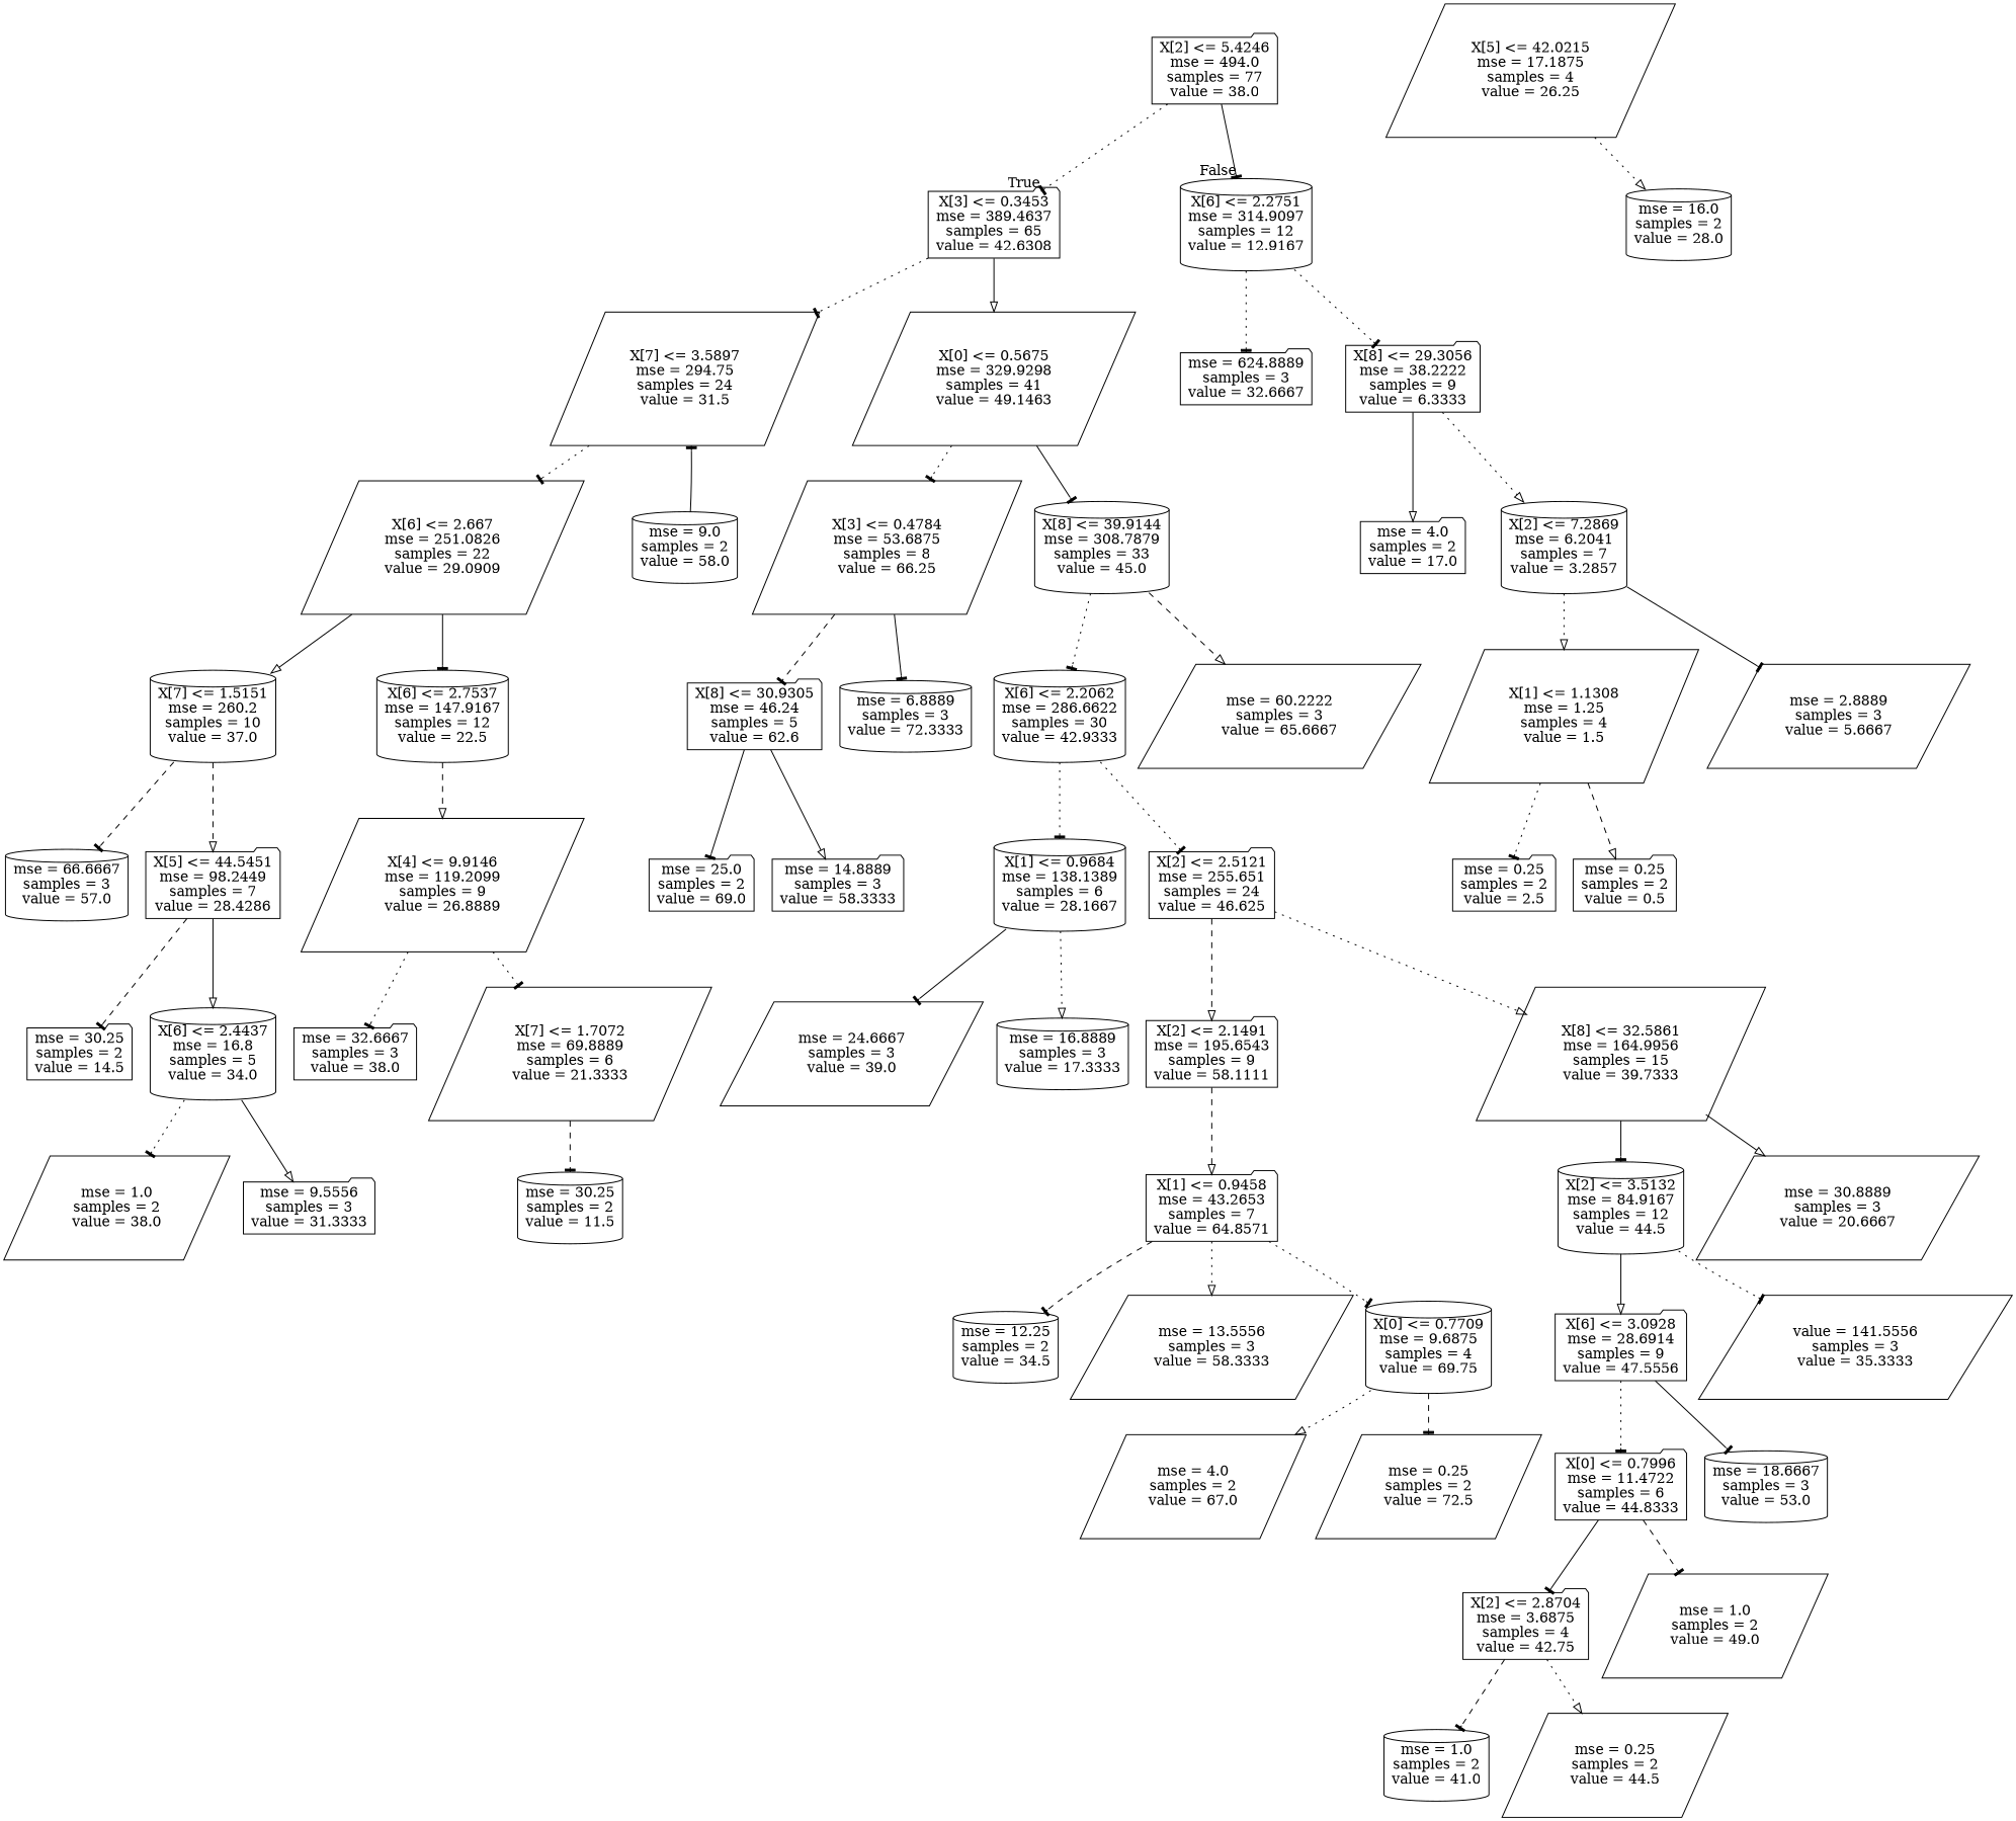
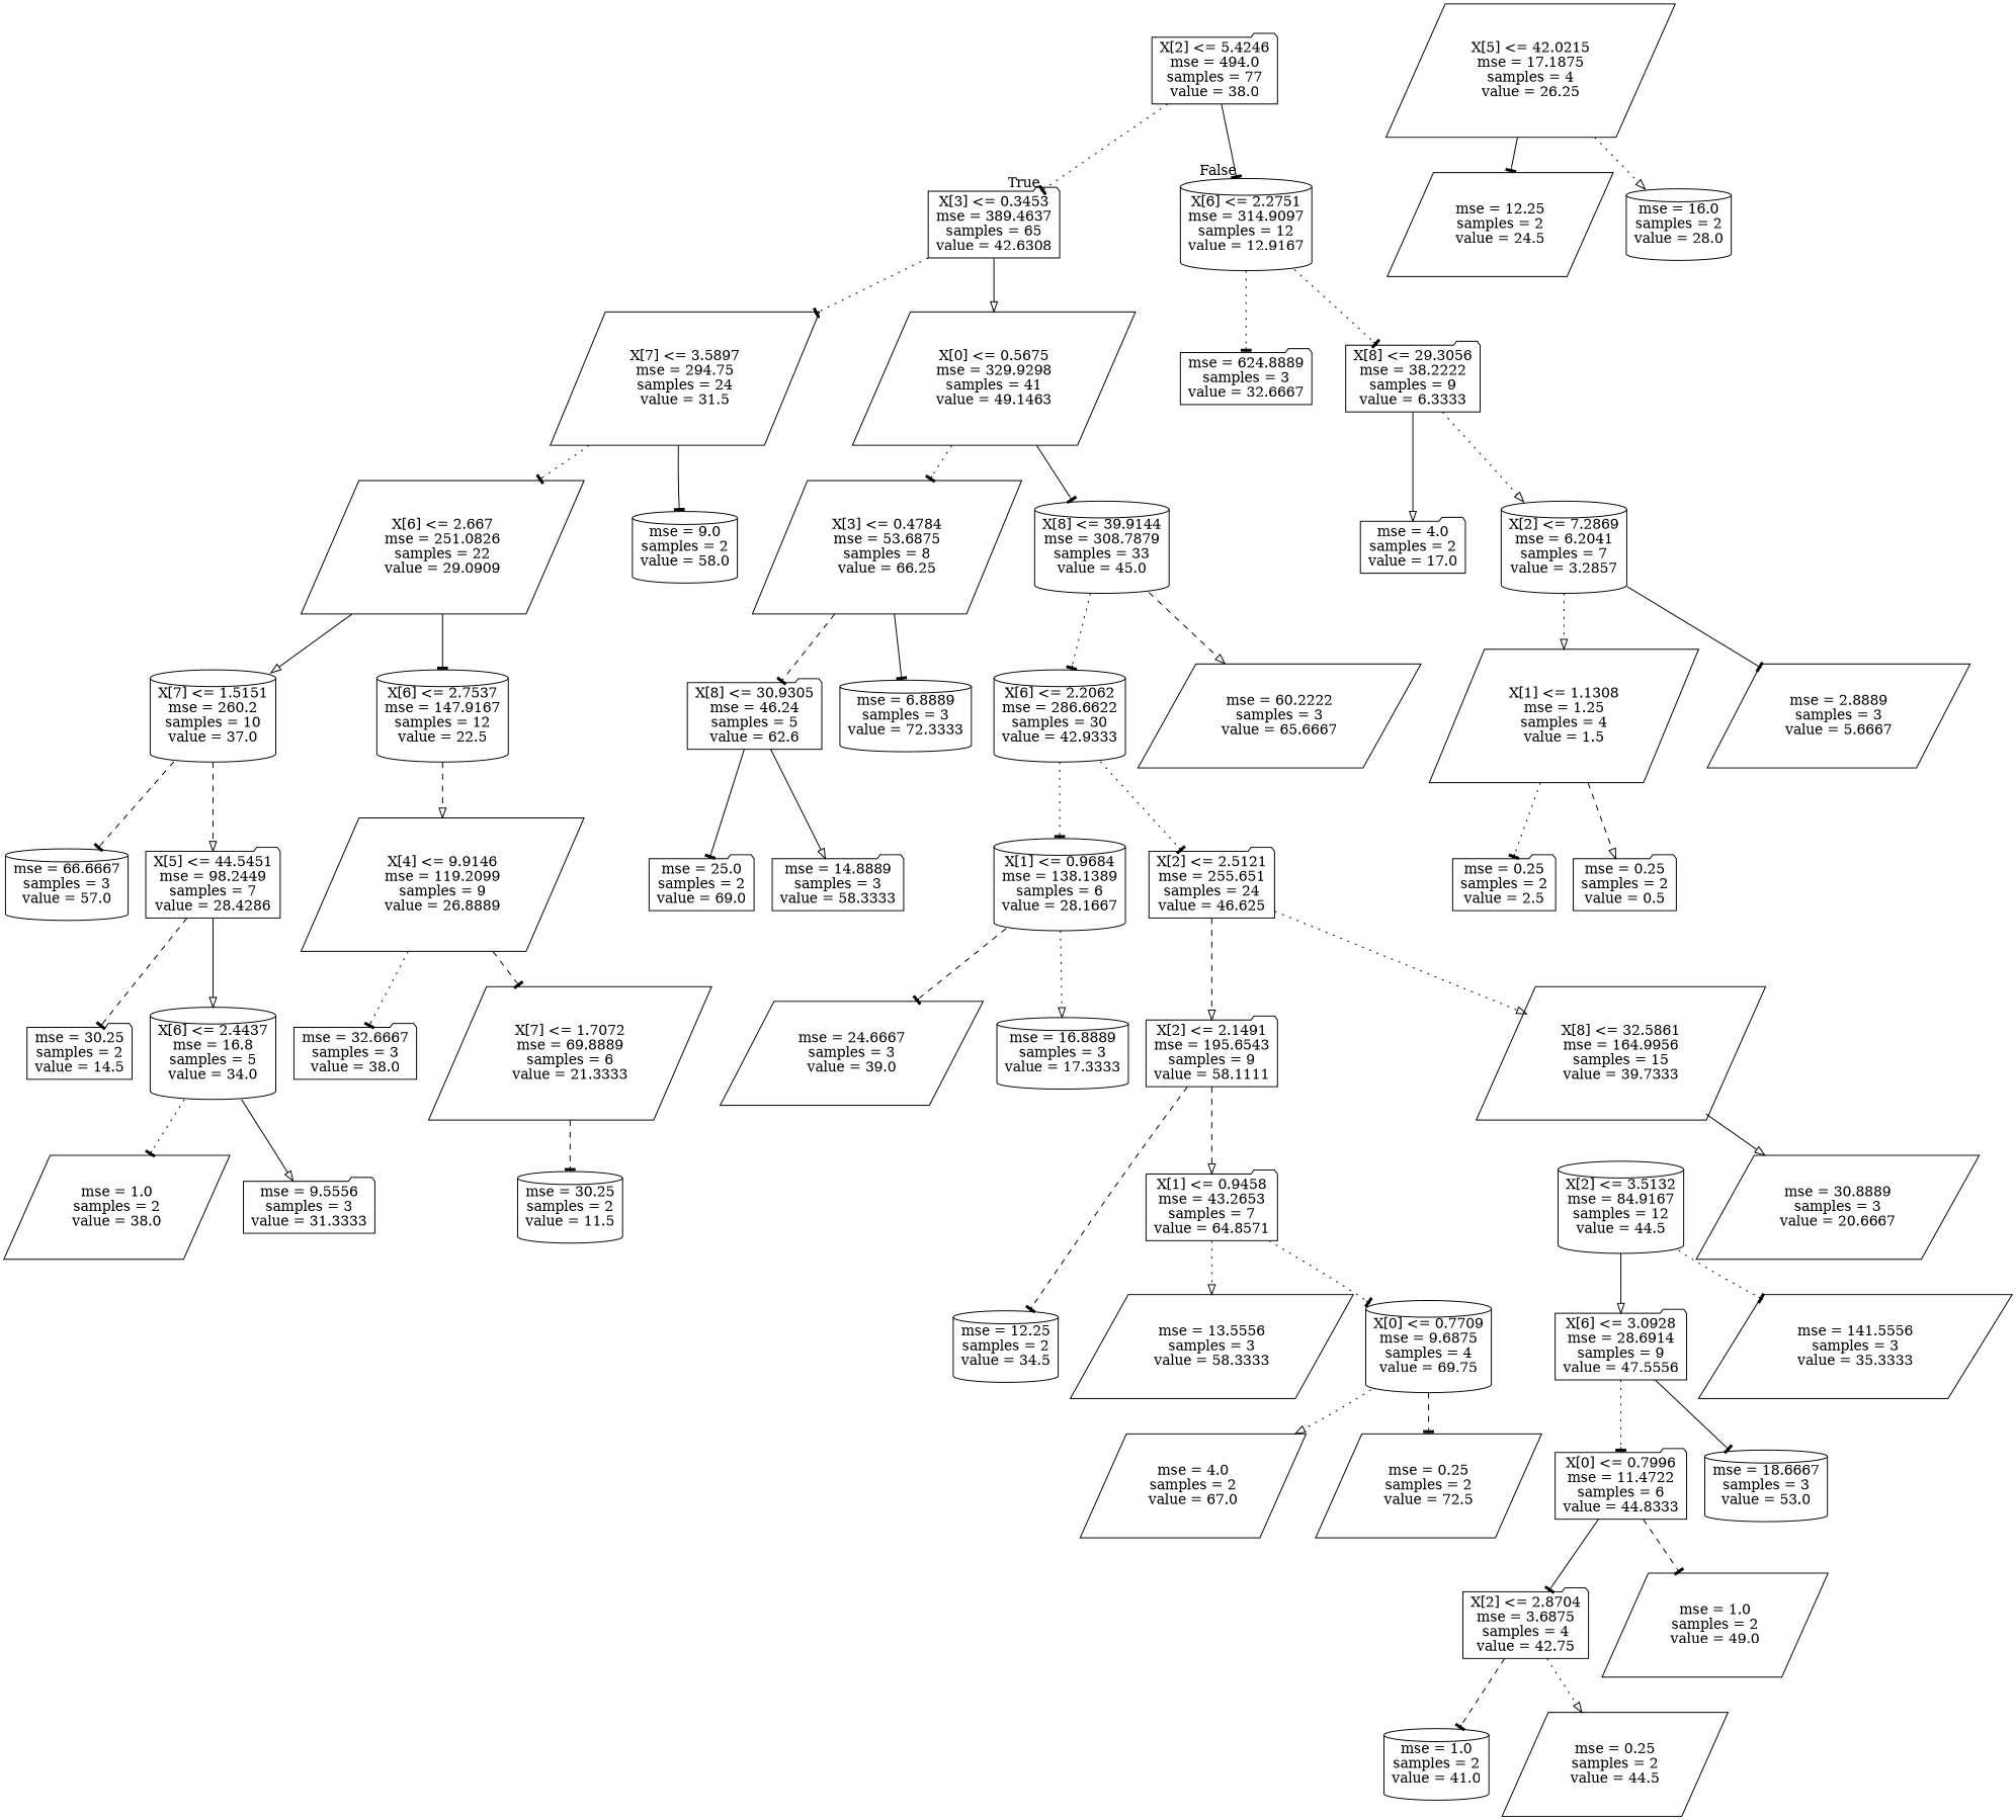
  digraph {
    node [shape=parallelogram]
    edge [arrowhead=tee style=dotted]
    n1 [label="X[2] <= 5.4246\nmse = 494.0\nsamples = 77\nvalue = 38.0" shape=folder]
    n2 [label="X[3] <= 0.3453\nmse = 389.4637\nsamples = 65\nvalue = 42.6308" shape=folder]
    n3 [label="X[6] <= 2.2751\nmse = 314.9097\nsamples = 12\nvalue = 12.9167" shape=cylinder]
    n4 [label="X[7] <= 3.5897\nmse = 294.75\nsamples = 24\nvalue = 31.5"]
    n5 [label="X[0] <= 0.5675\nmse = 329.9298\nsamples = 41\nvalue = 49.1463"]
    n6 [label="mse = 624.8889\nsamples = 3\nvalue = 32.6667" shape=folder]
    n7 [label="X[8] <= 29.3056\nmse = 38.2222\nsamples = 9\nvalue = 6.3333" shape=folder]
    n8 [label="X[6] <= 2.667\nmse = 251.0826\nsamples = 22\nvalue = 29.0909"]
    n9 [label="mse = 9.0\nsamples = 2\nvalue = 58.0" shape=cylinder]
    n10 [label="X[3] <= 0.4784\nmse = 53.6875\nsamples = 8\nvalue = 66.25"]
    n11 [label="X[8] <= 39.9144\nmse = 308.7879\nsamples = 33\nvalue = 45.0" shape=cylinder]
    n12 [label="X[7] <= 1.5151\nmse = 260.2\nsamples = 10\nvalue = 37.0" shape=cylinder]
    n13 [label="X[6] <= 2.7537\nmse = 147.9167\nsamples = 12\nvalue = 22.5" shape=cylinder]
    n14 [label="mse = 66.6667\nsamples = 3\nvalue = 57.0" shape=cylinder]
    n15 [label="X[5] <= 44.5451\nmse = 98.2449\nsamples = 7\nvalue = 28.4286" shape=folder]
    n16 [label="X[4] <= 9.9146\nmse = 119.2099\nsamples = 9\nvalue = 26.8889"]
    n17 [label="mse = 30.25\nsamples = 2\nvalue = 14.5" shape=folder]
    n18 [label="X[6] <= 2.4437\nmse = 16.8\nsamples = 5\nvalue = 34.0" shape=cylinder]
    n19 [label="mse = 1.0\nsamples = 2\nvalue = 38.0"]
    n20 [label="mse = 9.5556\nsamples = 3\nvalue = 31.3333" shape=folder]
    n21 [label="mse = 32.6667\nsamples = 3\nvalue = 38.0" shape=folder]
    n22 [label="X[7] <= 1.7072\nmse = 69.8889\nsamples = 6\nvalue = 21.3333"]
    n23 [label="mse = 30.25\nsamples = 2\nvalue = 11.5" shape=cylinder]
    n24 [label="X[5] <= 42.0215\nmse = 17.1875\nsamples = 4\nvalue = 26.25"]
+   n25 [label="mse = 12.25\nsamples = 2\nvalue = 24.5"]
    n26 [label="mse = 16.0\nsamples = 2\nvalue = 28.0" shape=cylinder]
    n27 [label="X[8] <= 30.9305\nmse = 46.24\nsamples = 5\nvalue = 62.6" shape=folder]
    n28 [label="mse = 6.8889\nsamples = 3\nvalue = 72.3333" shape=cylinder]
    n29 [label="X[6] <= 2.2062\nmse = 286.6622\nsamples = 30\nvalue = 42.9333" shape=cylinder]
    n30 [label="mse = 60.2222\nsamples = 3\nvalue = 65.6667"]
    n31 [label="mse = 25.0\nsamples = 2\nvalue = 69.0" shape=folder]
    n32 [label="mse = 14.8889\nsamples = 3\nvalue = 58.3333" shape=folder]
    n33 [label="X[1] <= 0.9684\nmse = 138.1389\nsamples = 6\nvalue = 28.1667" shape=cylinder]
    n34 [label="X[2] <= 2.5121\nmse = 255.651\nsamples = 24\nvalue = 46.625" shape=folder]
    n35 [label="mse = 24.6667\nsamples = 3\nvalue = 39.0"]
    n36 [label="mse = 16.8889\nsamples = 3\nvalue = 17.3333" shape=cylinder]
    n37 [label="X[2] <= 2.1491\nmse = 195.6543\nsamples = 9\nvalue = 58.1111" shape=folder]
    n38 [label="X[8] <= 32.5861\nmse = 164.9956\nsamples = 15\nvalue = 39.7333"]
    n39 [label="mse = 12.25\nsamples = 2\nvalue = 34.5" shape=cylinder]
    n40 [label="X[1] <= 0.9458\nmse = 43.2653\nsamples = 7\nvalue = 64.8571" shape=folder]
    n41 [label="X[2] <= 3.5132\nmse = 84.9167\nsamples = 12\nvalue = 44.5" shape=cylinder]
    n42 [label="mse = 30.8889\nsamples = 3\nvalue = 20.6667"]
    n43 [label="mse = 13.5556\nsamples = 3\nvalue = 58.3333"]
    n44 [label="X[0] <= 0.7709\nmse = 9.6875\nsamples = 4\nvalue = 69.75" shape=cylinder]
    n45 [label="mse = 4.0\nsamples = 2\nvalue = 67.0"]
    n46 [label="mse = 0.25\nsamples = 2\nvalue = 72.5"]
    n47 [label="X[6] <= 3.0928\nmse = 28.6914\nsamples = 9\nvalue = 47.5556" shape=folder]
-   n48 [label="value = 141.5556\nsamples = 3\nvalue = 35.3333"]
+   n48 [label="mse = 141.5556\nsamples = 3\nvalue = 35.3333"]
    n49 [label="X[0] <= 0.7996\nmse = 11.4722\nsamples = 6\nvalue = 44.8333" shape=folder]
    n50 [label="mse = 18.6667\nsamples = 3\nvalue = 53.0" shape=cylinder]
    n51 [label="X[2] <= 2.8704\nmse = 3.6875\nsamples = 4\nvalue = 42.75" shape=folder]
    n52 [label="mse = 1.0\nsamples = 2\nvalue = 49.0"]
    n53 [label="mse = 1.0\nsamples = 2\nvalue = 41.0" shape=cylinder]
    n54 [label="mse = 0.25\nsamples = 2\nvalue = 44.5"]
    n55 [label="mse = 4.0\nsamples = 2\nvalue = 17.0" shape=folder]
    n56 [label="X[2] <= 7.2869\nmse = 6.2041\nsamples = 7\nvalue = 3.2857" shape=cylinder]
    n57 [label="X[1] <= 1.1308\nmse = 1.25\nsamples = 4\nvalue = 1.5"]
    n58 [label="mse = 2.8889\nsamples = 3\nvalue = 5.6667"]
    n59 [label="mse = 0.25\nsamples = 2\nvalue = 2.5" shape=folder]
    n60 [label="mse = 0.25\nsamples = 2\nvalue = 0.5" shape=folder]
    n1 -> n2 [headlabel=True labelangle=45 labeldistance=2.5]
    n1 -> n3 [headlabel=False labelangle=-45 labeldistance=2.5 style=solid]
    n2 -> n4
    n2 -> n5 [arrowhead=onormal style=solid]
    n3 -> n6
    n3 -> n7
    n4 -> n8
-   n9 -> n4 [style=solid]
+   n4 -> n9 [style=solid]
    n5 -> n10
    n5 -> n11 [style=solid]
    n7 -> n55 [arrowhead=onormal style=solid]
    n7 -> n56 [arrowhead=onormal]
    n8 -> n12 [arrowhead=onormal style=solid]
    n8 -> n13 [style=solid]
    n10 -> n27 [style=dashed]
    n10 -> n28 [style=solid]
    n11 -> n29
    n11 -> n30 [arrowhead=onormal style=dashed]
    n12 -> n14 [style=dashed]
    n12 -> n15 [arrowhead=onormal style=dashed]
    n13 -> n16 [arrowhead=onormal style=dashed]
    n15 -> n17 [style=dashed]
    n15 -> n18 [arrowhead=onormal style=solid]
    n16 -> n21
-   n16 -> n22
+   n16 -> n22 [style=dashed]
    n18 -> n19
    n18 -> n20 [arrowhead=onormal style=solid]
    n22 -> n23 [style=dashed]
+   n24 -> n25 [style=solid]
    n24 -> n26 [arrowhead=onormal]
    n27 -> n31 [style=solid]
    n27 -> n32 [arrowhead=onormal style=solid]
    n29 -> n33
    n29 -> n34
-   n33 -> n35 [style=solid]
+   n33 -> n35 [style=dashed]
    n33 -> n36 [arrowhead=onormal]
    n34 -> n37 [arrowhead=onormal style=dashed]
    n34 -> n38 [arrowhead=onormal]
-   n40 -> n39 [style=dashed]
+   n37 -> n39 [style=dashed]
    n37 -> n40 [arrowhead=onormal style=dashed]
-   n38 -> n41 [style=solid]
    n38 -> n42 [arrowhead=onormal style=solid]
    n40 -> n43 [arrowhead=onormal]
    n40 -> n44
    n41 -> n47 [arrowhead=onormal style=solid]
    n41 -> n48
    n44 -> n45 [arrowhead=onormal]
    n44 -> n46 [style=dashed]
    n47 -> n49
    n47 -> n50 [style=solid]
    n49 -> n51 [style=solid]
    n49 -> n52 [style=dashed]
    n51 -> n53 [style=dashed]
    n51 -> n54 [arrowhead=onormal]
    n56 -> n57 [arrowhead=onormal]
    n56 -> n58 [style=solid]
    n57 -> n59
    n57 -> n60 [arrowhead=onormal style=dashed]
  }
